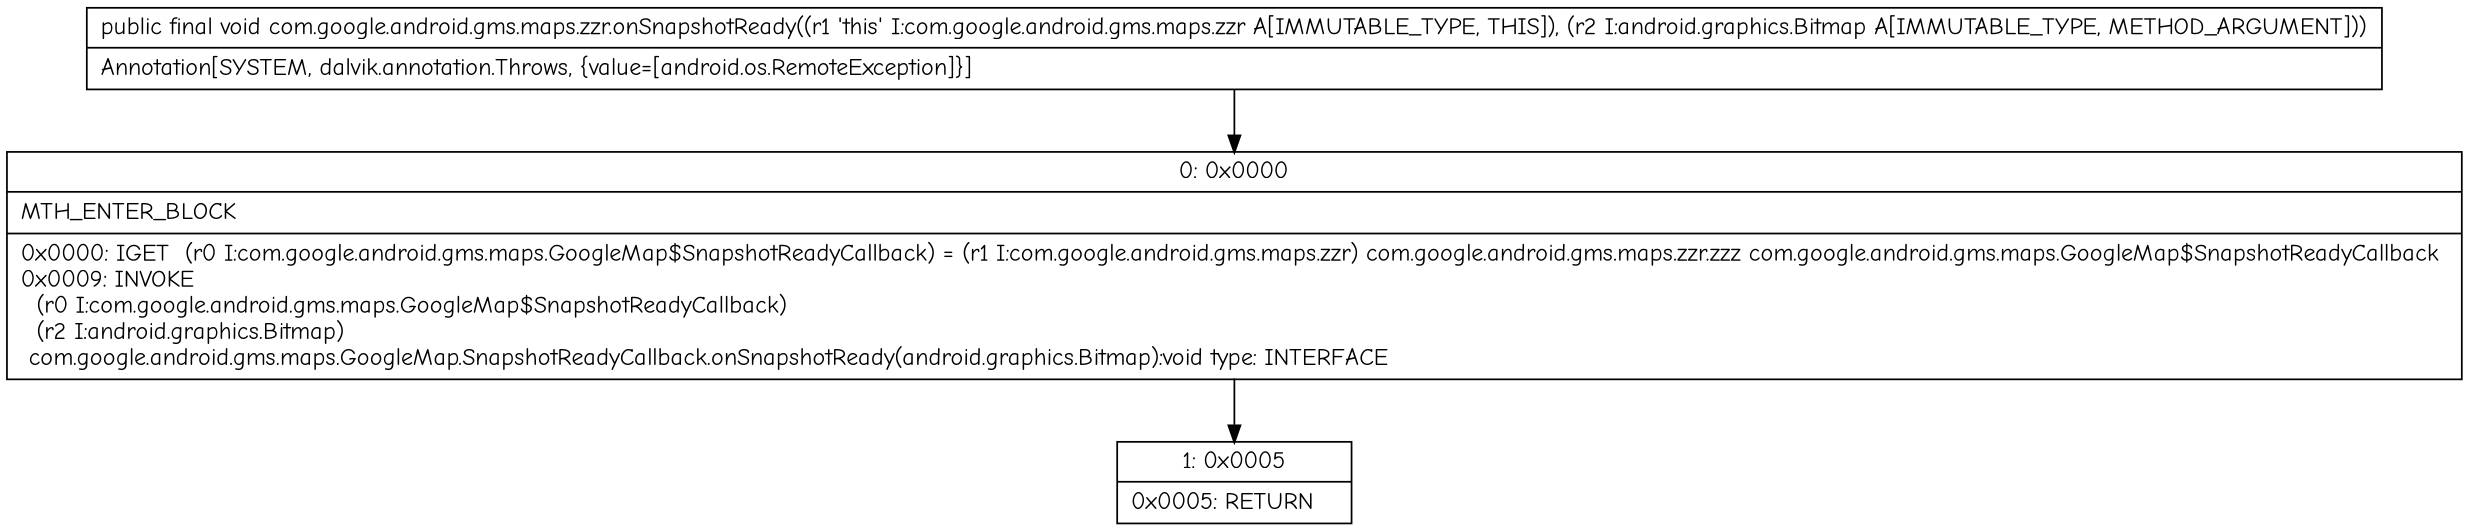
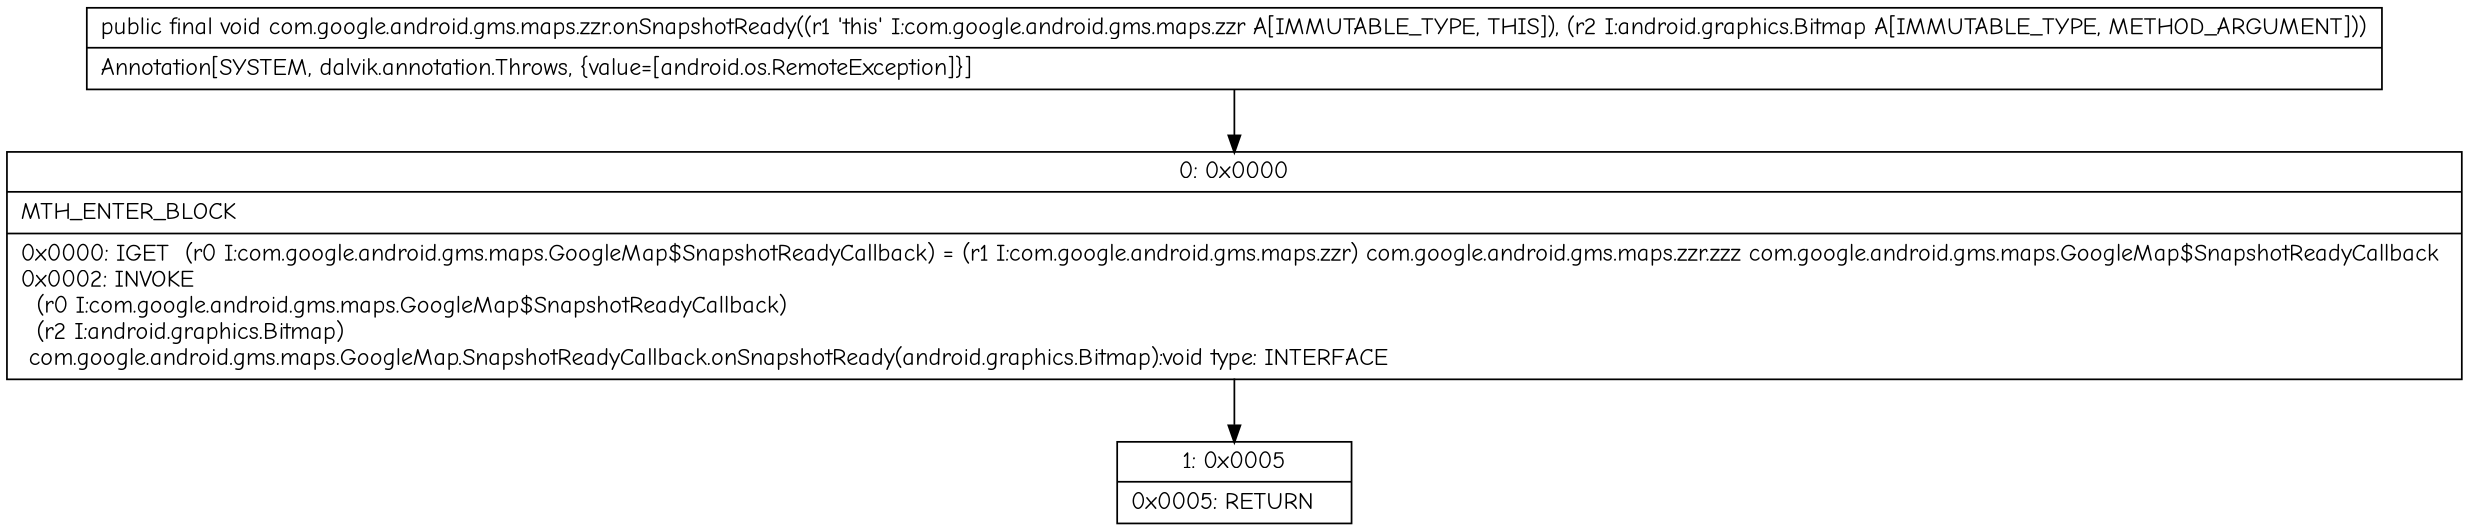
  digraph {
    fontname="Comic Neue"
    node [shape=record fontname="Comic Neue"]
    edge [fontname="Comic Neue"]
-   n1 [label="{0\:\ 0x0000|MTH_ENTER_BLOCK\l|0x0000: IGET  (r0 I:com.google.android.gms.maps.GoogleMap$SnapshotReadyCallback) = (r1 I:com.google.android.gms.maps.zzr) com.google.android.gms.maps.zzr.zzz com.google.android.gms.maps.GoogleMap$SnapshotReadyCallback \l0x0009: INVOKE  \l  (r0 I:com.google.android.gms.maps.GoogleMap$SnapshotReadyCallback)\l  (r2 I:android.graphics.Bitmap)\l com.google.android.gms.maps.GoogleMap.SnapshotReadyCallback.onSnapshotReady(android.graphics.Bitmap):void type: INTERFACE \l}"]
+   n1 [label="{0\:\ 0x0000|MTH_ENTER_BLOCK\l|0x0000: IGET  (r0 I:com.google.android.gms.maps.GoogleMap$SnapshotReadyCallback) = (r1 I:com.google.android.gms.maps.zzr) com.google.android.gms.maps.zzr.zzz com.google.android.gms.maps.GoogleMap$SnapshotReadyCallback \l0x0002: INVOKE  \l  (r0 I:com.google.android.gms.maps.GoogleMap$SnapshotReadyCallback)\l  (r2 I:android.graphics.Bitmap)\l com.google.android.gms.maps.GoogleMap.SnapshotReadyCallback.onSnapshotReady(android.graphics.Bitmap):void type: INTERFACE \l}"]
    n2 [label="{1\:\ 0x0005|0x0005: RETURN   \l}"]
    n3 [label="{public final void com.google.android.gms.maps.zzr.onSnapshotReady((r1 'this' I:com.google.android.gms.maps.zzr A[IMMUTABLE_TYPE, THIS]), (r2 I:android.graphics.Bitmap A[IMMUTABLE_TYPE, METHOD_ARGUMENT]))  | Annotation[SYSTEM, dalvik.annotation.Throws, \{value=[android.os.RemoteException]\}]\l}"]
    n1 -> n2
    n3 -> n1
  }
